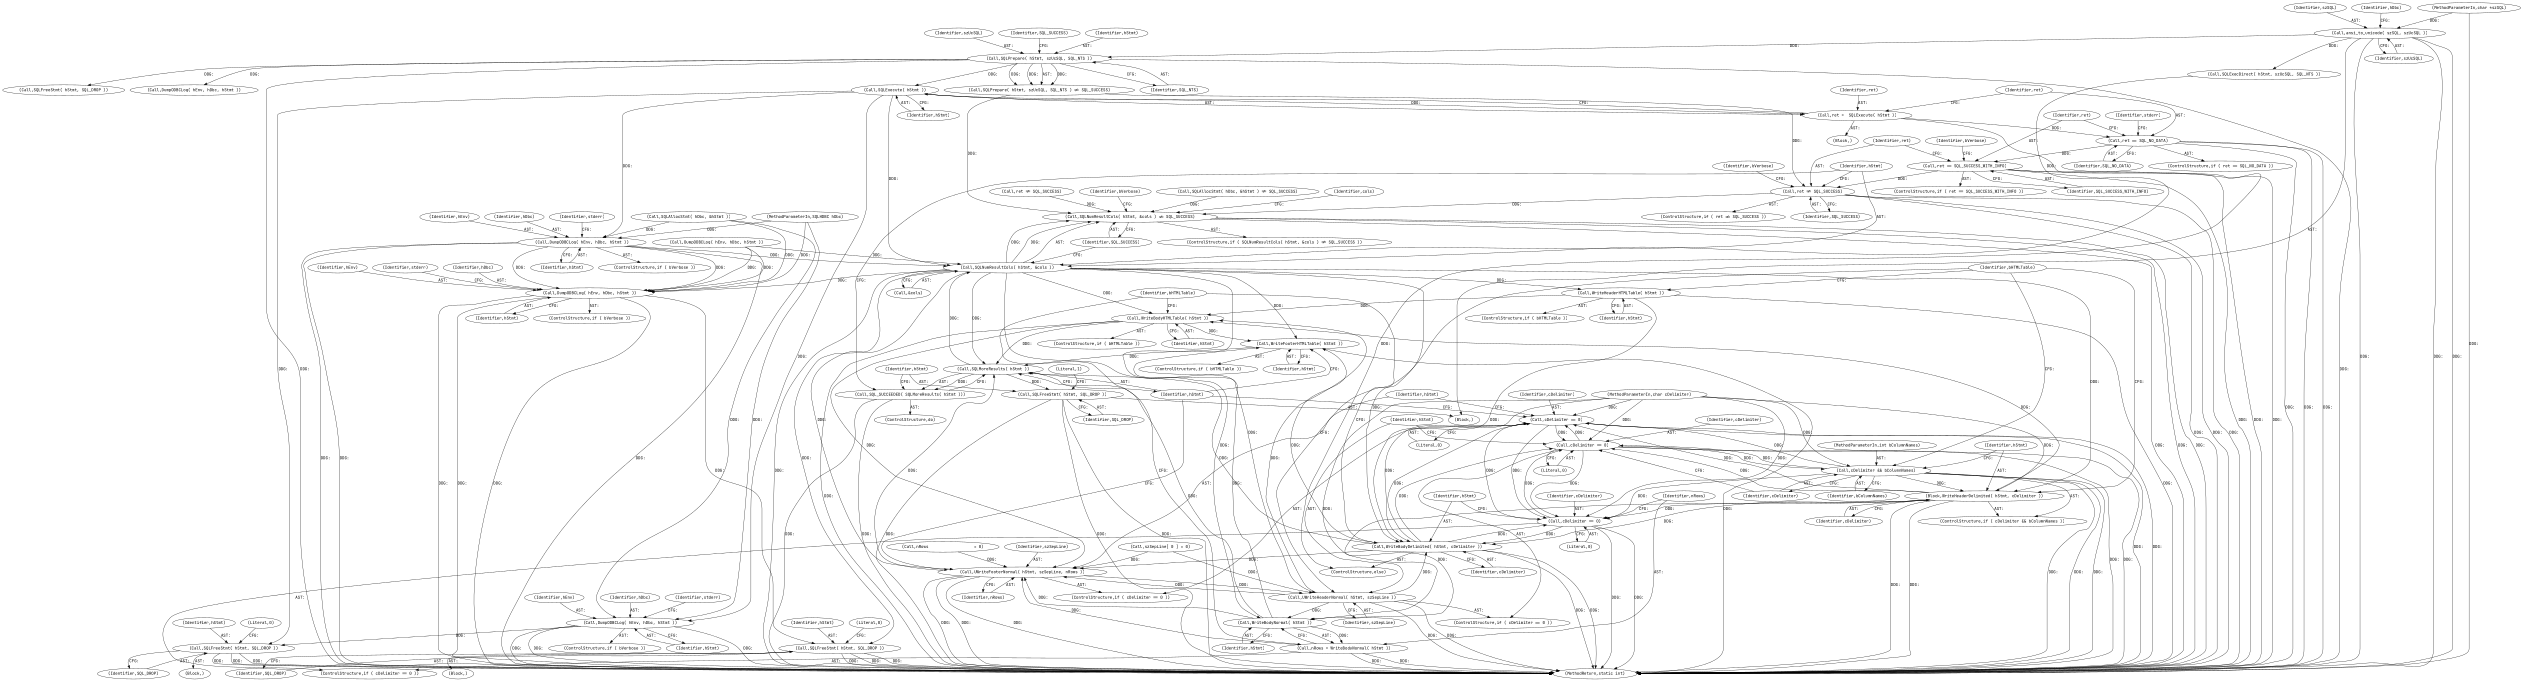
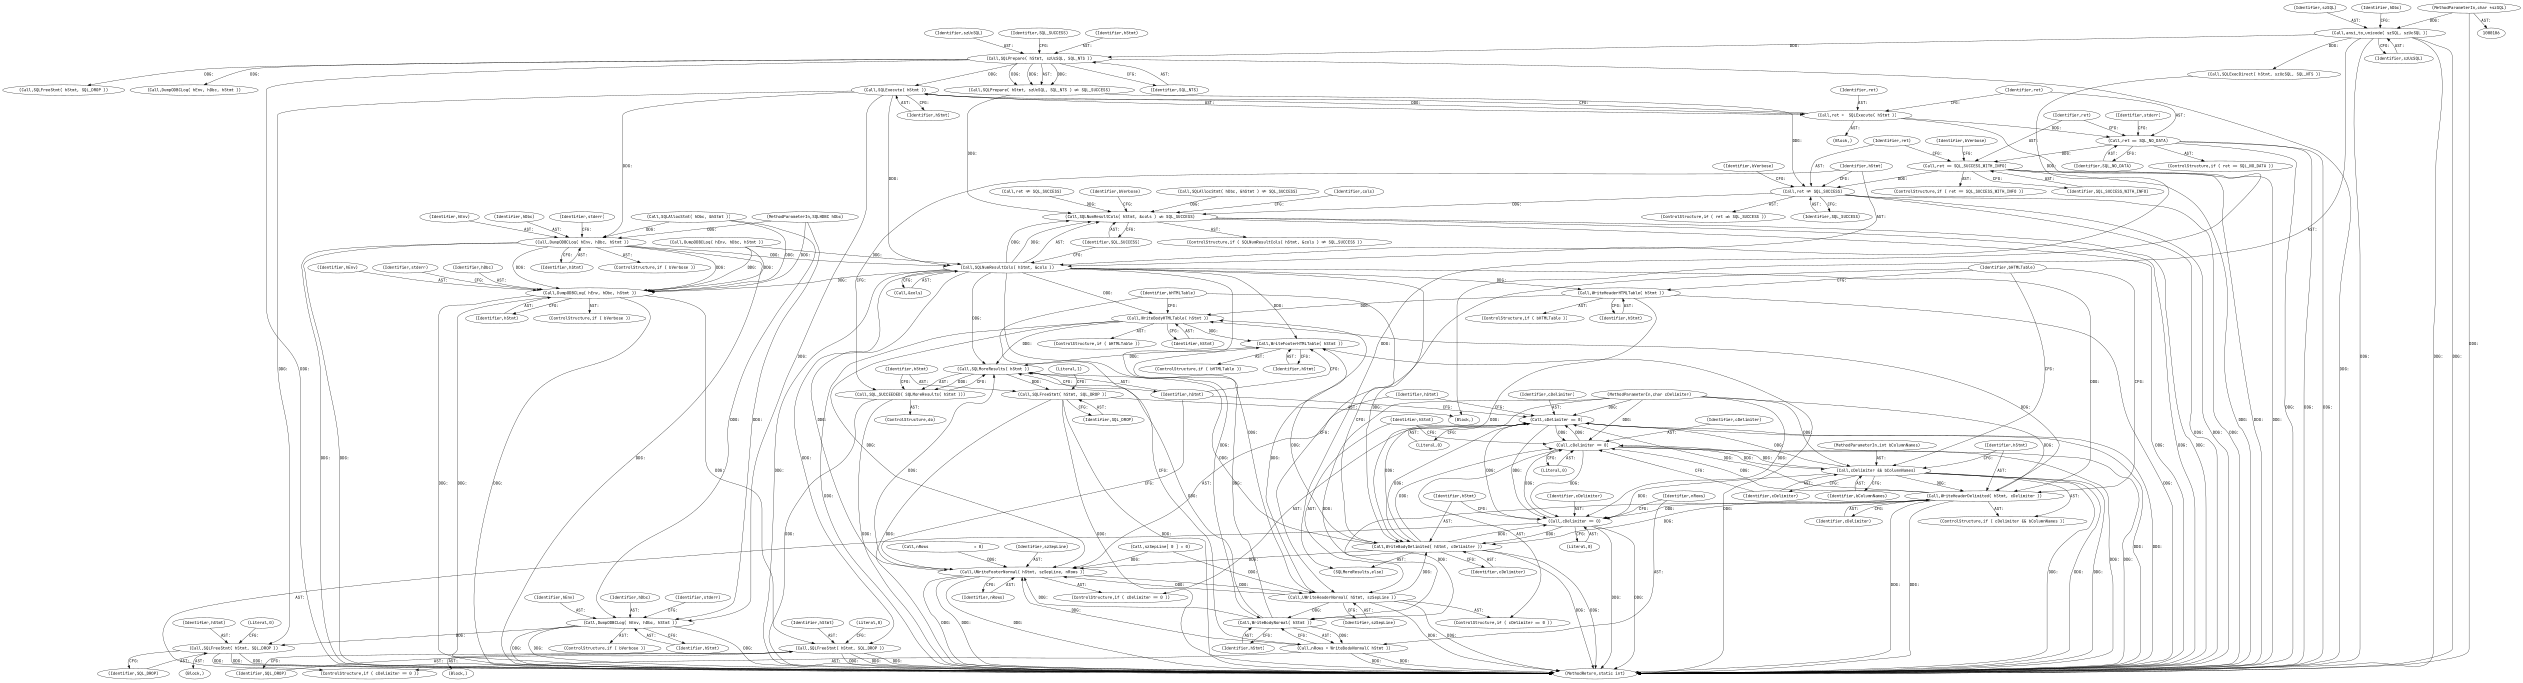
  digraph {
    fontname="JetBrains Mono"
    node [fontname="JetBrains Mono"]
    edge [fontname="JetBrains Mono"]
    n1 [label="(Call,SQLExecute( hStmt ))"]
    n2 [label="(Call,ret =  SQLExecute( hStmt ))"]
    n3 [label="(Call,DumpODBCLog( hEnv, hDbc, hStmt ))"]
    n4 [label="(Call,SQLNumResultCols( hStmt, &cols ))"]
    n5 [label="(Call,DumpODBCLog( hEnv, hDbc, hStmt ))"]
    n6 [label="(Call,SQLFreeStmt( hStmt, SQL_DROP ))"]
    n7 [label="(Identifier,hStmt)"]
    n8 [label="(Call,ret == SQL_NO_DATA)"]
    n9 [label="(Block,)"]
-   n10 [label="(ControlStructure,else)"]
+   n10 [label="(SQLMoreResults,else)"]
    n11 [label="(MethodReturn,static int)"]
    n12 [label="(Call,DumpODBCLog( hEnv, hDbc, hStmt ))"]
    n13 [label="(Identifier,hStmt)"]
    n14 [label="(ControlStructure,if ( bVerbose ))"]
    n15 [label="(Call,SQLNumResultCols( hStmt, &cols ) != SQL_SUCCESS)"]
    n16 [label="(Call,SQLFreeStmt( hStmt, SQL_DROP ))"]
    n17 [label="(Call,WriteHeaderHTMLTable( hStmt ))"]
    n18 [label="(Call,WriteBodyHTMLTable( hStmt ))"]
    n19 [label="(Call,WriteFooterHTMLTable( hStmt ))"]
    n20 [label="(Call,SQLMoreResults( hStmt ))"]
    n21 [label="(Call,UWriteFooterNormal( hStmt, szSepLine, nRows ))"]
    n22 [label="(Call,UWriteHeaderNormal( hStmt, szSepLine ))"]
    n23 [label="(Call,WriteBodyNormal( hStmt ))"]
    n24 [label="(Call,WriteBodyDelimited( hStmt, cDelimiter ))"]
-   n25 [label="(Block,WriteHeaderDelimited( hStmt, cDelimiter ))"]
+   n25 [label="(Call,WriteHeaderDelimited( hStmt, cDelimiter ))"]
    n26 [label="(Call,&cols)"]
    n27 [label="(Identifier,hStmt)"]
    n28 [label="(ControlStructure,if ( bVerbose ))"]
    n29 [label="(Block,)"]
    n30 [label="(Identifier,SQL_DROP)"]
    n31 [label="(Call,SQLPrepare( hStmt, szUcSQL, SQL_NTS ))"]
    n32 [label="(Identifier,SQL_NTS)"]
    n33 [label="(Call,SQLFreeStmt( hStmt, SQL_DROP ))"]
    n34 [label="(Call,SQLPrepare( hStmt, szUcSQL, SQL_NTS ) != SQL_SUCCESS)"]
    n35 [label="(Call,DumpODBCLog( hEnv, hDbc, hStmt ))"]
    n36 [label="(Call,ret != SQL_SUCCESS)"]
    n37 [label="(Call,ansi_to_unicode( szSQL, szUcSQL ))"]
    n38 [label="(Block,)"]
    n39 [label="(Identifier,szUcSQL)"]
    n40 [label="(Call,SQLExecDirect( hStmt, szUcSQL, SQL_NTS ))"]
    n41 [label="(MethodParameterIn,char *szSQL)"]
+   1000106
    n43 [label="(Call,ret == SQL_SUCCESS_WITH_INFO)"]
    n44 [label="(Identifier,SQL_NO_DATA)"]
    n45 [label="(ControlStructure,if ( ret == SQL_NO_DATA ))"]
    n46 [label="(ControlStructure,if ( ret == SQL_SUCCESS_WITH_INFO ))"]
    n47 [label="(Identifier,SQL_SUCCESS_WITH_INFO)"]
    n48 [label="(Identifier,SQL_SUCCESS)"]
    n49 [label="(ControlStructure,if ( ret != SQL_SUCCESS ))"]
    n50 [label="(Identifier,SQL_SUCCESS)"]
    n51 [label="(ControlStructure,if ( SQLNumResultCols( hStmt, &cols ) != SQL_SUCCESS ))"]
    n52 [label="(ControlStructure,if ( bVerbose ))"]
    n53 [label="(Identifier,hStmt)"]
    n54 [label="(Identifier,SQL_DROP)"]
    n55 [label="(Block,)"]
    n56 [label="(ControlStructure,if ( bHTMLTable ))"]
    n57 [label="(Identifier,hStmt)"]
    n58 [label="(ControlStructure,if ( bHTMLTable ))"]
    n59 [label="(Identifier,hStmt)"]
    n60 [label="(ControlStructure,if ( bHTMLTable ))"]
    n61 [label="(Identifier,hStmt)"]
    n62 [label="(Call,SQL_SUCCEEDED( SQLMoreResults( hStmt )))"]
    n63 [label="(Call,SQLFreeStmt( hStmt, SQL_DROP ))"]
    n64 [label="(Identifier,hStmt)"]
    n65 [label="(ControlStructure,if ( cDelimiter == 0 ))"]
    n66 [label="(Identifier,nRows)"]
    n67 [label="(Identifier,szSepLine)"]
    n68 [label="(ControlStructure,if ( cDelimiter == 0 ))"]
    n69 [label="(Call,nRows = WriteBodyNormal( hStmt ))"]
    n70 [label="(Identifier,hStmt)"]
    n71 [label="(Call,cDelimiter == 0)"]
    n72 [label="(Call,cDelimiter == 0)"]
    n73 [label="(Call,cDelimiter == 0)"]
    n74 [label="(Identifier,cDelimiter)"]
    n75 [label="(ControlStructure,if ( cDelimiter && bColumnNames ))"]
    n76 [label="(Identifier,cDelimiter)"]
    n77 [label="(ControlStructure,do)"]
    n78 [label="(Identifier,SQL_DROP)"]
    n79 [label="(ControlStructure,if ( cDelimiter == 0 ))"]
    n80 [label="(Call,cDelimiter && bColumnNames)"]
    n81 [label="(Literal,0)"]
    n82 [label="(Literal,0)"]
    n83 [label="(Literal,0)"]
    n84 [label="(Identifier,cDelimiter)"]
    n85 [label="(Identifier,bColumnNames)"]
    n86 [label="(Identifier,bVerbose)"]
    n87 [label="(Identifier,hDbc)"]
    n88 [label="(Identifier,ret)"]
    n89 [label="(Identifier,cDelimiter)"]
    n90 [label="(Identifier,stderr)"]
    n91 [label="(Identifier,cols)"]
    n92 [label="(Identifier,ret)"]
    n93 [label="(Identifier,szSepLine)"]
    n94 [label="(Literal,0)"]
    n95 [label="(Identifier,hStmt)"]
    n96 [label="(Call,ret != SQL_SUCCESS)"]
    n97 [label="(Identifier,ret)"]
    n98 [label="(Identifier,bVerbose)"]
    n99 [label="(Identifier,ret)"]
    n100 [label="(Identifier,szUcSQL)"]
    n101 [label="(Identifier,stderr)"]
    n102 [label="(Identifier,szSQL)"]
    n103 [label="(Identifier,bHTMLTable)"]
    n104 [label="(Identifier,bHTMLTable)"]
    n105 [label="(Call,SQLAllocStmt( hDbc, &hStmt ))"]
    n106 [label="(Identifier,hEnv)"]
    n107 [label="(Identifier,bVerbose)"]
    n108 [label="(Identifier,hStmt)"]
    n109 [label="(Identifier,stderr)"]
    n110 [label="(Call,nRows                   = 0)"]
    n111 [label="(MethodParameterIn,int bColumnNames)"]
    n112 [label="(Identifier,hStmt)"]
    n113 [label="(Identifier,cDelimiter)"]
    n114 [label="(Identifier,hStmt)"]
    n115 [label="(Identifier,cDelimiter)"]
    n116 [label="(MethodParameterIn,SQLHDBC hDbc)"]
    n117 [label="(Identifier,SQL_SUCCESS)"]
    n118 [label="(Identifier,hEnv)"]
    n119 [label="(Call,szSepLine[ 0 ] = 0)"]
    n120 [label="(Identifier,nRows)"]
    n121 [label="(Identifier,hEnv)"]
    n122 [label="(Literal,1)"]
    n123 [label="(Identifier,hStmt)"]
    n124 [label="(Identifier,stderr)"]
    n125 [label="(MethodParameterIn,char cDelimiter)"]
    n126 [label="(Identifier,hStmt)"]
    n127 [label="(Identifier,hStmt)"]
    n128 [label="(Literal,0)"]
    n129 [label="(Call,DumpODBCLog( hEnv, hDbc, hStmt ))"]
    n130 [label="(Call,SQLAllocStmt( hDbc, &hStmt ) != SQL_SUCCESS)"]
    n131 [label="(Identifier,hDbc)"]
    n132 [label="(Identifier,hStmt)"]
    n133 [label="(Identifier,hDbc)"]
    n134 [label="(Identifier,hDbc)"]
    n135 [label="(Identifier,hStmt)"]
    n1 -> n2 [label="AST: "]
    n1 -> n2 [label="DDG: "]
    n1 -> n3 [label="DDG: "]
    n1 -> n4 [label="DDG: "]
    n1 -> n5 [label="DDG: "]
    n1 -> n6 [label="DDG: "]
    n1 -> n7 [label="CFG: "]
    n2 -> n1 [label="CFG: "]
    n2 -> n8 [label="DDG: "]
    n2 -> n9 [label="AST: "]
    n2 -> n10 [label="DDG: "]
    n3 -> n4 [label="DDG: "]
    n3 -> n11 [label="DDG: "]
    n3 -> n11 [label="DDG: "]
    n3 -> n11 [label="DDG: "]
    n3 -> n12 [label="DDG: "]
    n3 -> n12 [label="DDG: "]
    n3 -> n13 [label="CFG: "]
    n3 -> n14 [label="AST: "]
    n4 -> n11 [label="DDG: "]
    n4 -> n12 [label="DDG: "]
    n4 -> n15 [label="AST: "]
    n4 -> n15 [label="DDG: "]
    n4 -> n15 [label="DDG: "]
    n4 -> n16 [label="DDG: "]
    n4 -> n17 [label="DDG: "]
    n4 -> n18 [label="DDG: "]
    n4 -> n19 [label="DDG: "]
    n4 -> n20 [label="DDG: "]
    n4 -> n21 [label="DDG: "]
    n4 -> n22 [label="DDG: "]
    n4 -> n23 [label="DDG: "]
    n4 -> n24 [label="DDG: "]
    n4 -> n25 [label="DDG: "]
    n4 -> n26 [label="CFG: "]
    n5 -> n6 [label="DDG: "]
    n5 -> n11 [label="DDG: "]
    n5 -> n11 [label="DDG: "]
    n5 -> n11 [label="DDG: "]
    n5 -> n27 [label="CFG: "]
    n5 -> n28 [label="AST: "]
    n6 -> n11 [label="DDG: "]
    n6 -> n11 [label="DDG: "]
    n6 -> n11 [label="DDG: "]
    n6 -> n29 [label="AST: "]
    n6 -> n30 [label="CFG: "]
    n7 -> n1 [label="AST: "]
    n8 -> n11 [label="DDG: "]
    n8 -> n11 [label="DDG: "]
    n8 -> n11 [label="DDG: "]
    n8 -> n43 [label="DDG: "]
    n8 -> n44 [label="CFG: "]
    n8 -> n45 [label="AST: "]
    n12 -> n11 [label="DDG: "]
    n12 -> n11 [label="DDG: "]
    n12 -> n11 [label="DDG: "]
    n12 -> n16 [label="DDG: "]
    n12 -> n52 [label="AST: "]
    n12 -> n53 [label="CFG: "]
    n13 -> n3 [label="AST: "]
    n15 -> n11 [label="DDG: "]
    n15 -> n11 [label="DDG: "]
    n15 -> n11 [label="DDG: "]
    n15 -> n50 [label="CFG: "]
    n15 -> n51 [label="AST: "]
    n16 -> n11 [label="DDG: "]
    n16 -> n11 [label="DDG: "]
    n16 -> n11 [label="DDG: "]
    n16 -> n54 [label="CFG: "]
    n16 -> n55 [label="AST: "]
    n17 -> n11 [label="DDG: "]
    n17 -> n18 [label="DDG: "]
    n17 -> n24 [label="DDG: "]
    n17 -> n56 [label="AST: "]
    n17 -> n57 [label="CFG: "]
    n18 -> n11 [label="DDG: "]
    n18 -> n19 [label="DDG: "]
    n18 -> n20 [label="DDG: "]
    n18 -> n21 [label="DDG: "]
    n18 -> n58 [label="AST: "]
    n18 -> n59 [label="CFG: "]
    n19 -> n11 [label="DDG: "]
    n19 -> n20 [label="DDG: "]
    n19 -> n60 [label="AST: "]
    n19 -> n61 [label="CFG: "]
-   n20 -> n4 [label="DDG: "]
    n20 -> n62 [label="AST: "]
    n20 -> n62 [label="DDG: "]
    n20 -> n63 [label="DDG: "]
    n20 -> n64 [label="CFG: "]
    n21 -> n11 [label="DDG: "]
    n21 -> n11 [label="DDG: "]
    n21 -> n11 [label="DDG: "]
    n21 -> n20 [label="DDG: "]
    n21 -> n22 [label="DDG: "]
    n21 -> n65 [label="AST: "]
    n21 -> n66 [label="CFG: "]
    n22 -> n11 [label="DDG: "]
    n22 -> n11 [label="DDG: "]
    n22 -> n18 [label="DDG: "]
    n22 -> n21 [label="DDG: "]
    n22 -> n23 [label="DDG: "]
    n22 -> n24 [label="DDG: "]
    n22 -> n67 [label="CFG: "]
    n22 -> n68 [label="AST: "]
    n23 -> n19 [label="DDG: "]
    n23 -> n20 [label="DDG: "]
    n23 -> n21 [label="DDG: "]
    n23 -> n69 [label="AST: "]
    n23 -> n69 [label="DDG: "]
    n23 -> n70 [label="CFG: "]
    n24 -> n10 [label="AST: "]
    n24 -> n11 [label="DDG: "]
    n24 -> n11 [label="DDG: "]
    n24 -> n19 [label="DDG: "]
    n24 -> n20 [label="DDG: "]
    n24 -> n21 [label="DDG: "]
    n24 -> n71 [label="DDG: "]
    n24 -> n72 [label="DDG: "]
    n24 -> n73 [label="DDG: "]
    n24 -> n74 [label="CFG: "]
    n25 -> n11 [label="DDG: "]
    n25 -> n11 [label="DDG: "]
    n25 -> n18 [label="DDG: "]
    n25 -> n23 [label="DDG: "]
    n25 -> n24 [label="DDG: "]
    n25 -> n71 [label="DDG: "]
    n25 -> n72 [label="DDG: "]
    n25 -> n73 [label="DDG: "]
    n25 -> n75 [label="AST: "]
    n25 -> n76 [label="CFG: "]
    n26 -> n4 [label="AST: "]
    n27 -> n5 [label="AST: "]
    n30 -> n6 [label="AST: "]
    n31 -> n1 [label="DDG: "]
    n31 -> n11 [label="DDG: "]
    n31 -> n11 [label="DDG: "]
    n31 -> n32 [label="CFG: "]
    n31 -> n33 [label="DDG: "]
    n31 -> n34 [label="AST: "]
    n31 -> n34 [label="DDG: "]
    n31 -> n34 [label="DDG: "]
    n31 -> n34 [label="DDG: "]
    n31 -> n35 [label="DDG: "]
    n32 -> n31 [label="AST: "]
    n34 -> n15 [label="DDG: "]
    n34 -> n36 [label="DDG: "]
    n36 -> n11 [label="DDG: "]
    n36 -> n11 [label="DDG: "]
    n36 -> n11 [label="DDG: "]
    n36 -> n15 [label="DDG: "]
    n36 -> n48 [label="CFG: "]
    n36 -> n49 [label="AST: "]
    n37 -> n11 [label="DDG: "]
    n37 -> n11 [label="DDG: "]
    n37 -> n11 [label="DDG: "]
    n37 -> n31 [label="DDG: "]
    n37 -> n38 [label="AST: "]
    n37 -> n39 [label="CFG: "]
    n37 -> n40 [label="DDG: "]
    n39 -> n37 [label="AST: "]
    n40 -> n4 [label="DDG: "]
    n41 -> n11 [label="DDG: "]
    n41 -> n37 [label="DDG: "]
+   n41 -> 1000106 [label="AST: "]
    n43 -> n11 [label="DDG: "]
    n43 -> n11 [label="DDG: "]
    n43 -> n11 [label="DDG: "]
    n43 -> n36 [label="DDG: "]
    n43 -> n46 [label="AST: "]
    n43 -> n47 [label="CFG: "]
    n44 -> n8 [label="AST: "]
    n47 -> n43 [label="AST: "]
    n48 -> n36 [label="AST: "]
    n50 -> n4 [label="CFG: "]
    n50 -> n15 [label="AST: "]
    n53 -> n12 [label="AST: "]
    n54 -> n16 [label="AST: "]
    n57 -> n17 [label="AST: "]
    n59 -> n18 [label="AST: "]
    n61 -> n19 [label="AST: "]
    n62 -> n11 [label="DDG: "]
    n62 -> n11 [label="DDG: "]
    n62 -> n20 [label="CFG: "]
    n62 -> n77 [label="AST: "]
    n63 -> n11 [label="DDG: "]
    n63 -> n11 [label="DDG: "]
    n63 -> n11 [label="DDG: "]
    n63 -> n38 [label="AST: "]
    n63 -> n78 [label="CFG: "]
    n64 -> n19 [label="CFG: "]
    n64 -> n20 [label="AST: "]
    n64 -> n21 [label="CFG: "]
    n64 -> n73 [label="CFG: "]
    n66 -> n21 [label="AST: "]
    n67 -> n22 [label="AST: "]
    n69 -> n11 [label="DDG: "]
    n69 -> n11 [label="DDG: "]
    n69 -> n21 [label="DDG: "]
    n69 -> n23 [label="CFG: "]
    n69 -> n79 [label="AST: "]
    n70 -> n23 [label="AST: "]
    n71 -> n11 [label="DDG: "]
    n71 -> n11 [label="DDG: "]
    n71 -> n68 [label="AST: "]
    n71 -> n72 [label="DDG: "]
    n71 -> n73 [label="DDG: "]
    n71 -> n80 [label="DDG: "]
    n71 -> n81 [label="CFG: "]
    n72 -> n11 [label="DDG: "]
    n72 -> n11 [label="DDG: "]
    n72 -> n24 [label="DDG: "]
    n72 -> n71 [label="DDG: "]
    n72 -> n73 [label="DDG: "]
    n72 -> n79 [label="AST: "]
    n72 -> n82 [label="CFG: "]
    n73 -> n11 [label="DDG: "]
    n73 -> n11 [label="DDG: "]
    n73 -> n65 [label="AST: "]
    n73 -> n71 [label="DDG: "]
    n73 -> n72 [label="DDG: "]
    n73 -> n83 [label="CFG: "]
    n74 -> n24 [label="AST: "]
    n76 -> n25 [label="AST: "]
    n78 -> n63 [label="AST: "]
    n80 -> n11 [label="DDG: "]
    n80 -> n11 [label="DDG: "]
    n80 -> n11 [label="DDG: "]
    n80 -> n25 [label="DDG: "]
    n80 -> n71 [label="DDG: "]
    n80 -> n72 [label="DDG: "]
    n80 -> n73 [label="DDG: "]
    n80 -> n75 [label="AST: "]
    n80 -> n84 [label="CFG: "]
    n80 -> n85 [label="CFG: "]
    n81 -> n71 [label="AST: "]
    n82 -> n72 [label="AST: "]
    n83 -> n73 [label="AST: "]
    n84 -> n71 [label="CFG: "]
    n84 -> n80 [label="AST: "]
    n85 -> n80 [label="AST: "]
    n86 -> n43 [label="CFG: "]
    n87 -> n3 [label="AST: "]
    n88 -> n2 [label="AST: "]
    n89 -> n72 [label="AST: "]
    n90 -> n5 [label="CFG: "]
    n91 -> n15 [label="CFG: "]
    n92 -> n36 [label="AST: "]
    n92 -> n43 [label="CFG: "]
    n93 -> n21 [label="AST: "]
    n94 -> n16 [label="CFG: "]
    n95 -> n21 [label="AST: "]
    n95 -> n73 [label="CFG: "]
    n96 -> n15 [label="DDG: "]
    n97 -> n8 [label="CFG: "]
    n97 -> n43 [label="AST: "]
    n98 -> n36 [label="CFG: "]
    n99 -> n2 [label="CFG: "]
    n99 -> n8 [label="AST: "]
    n100 -> n31 [label="AST: "]
    n101 -> n3 [label="CFG: "]
    n102 -> n37 [label="AST: "]
    n103 -> n17 [label="CFG: "]
    n103 -> n22 [label="CFG: "]
    n103 -> n25 [label="CFG: "]
    n103 -> n80 [label="CFG: "]
    n104 -> n18 [label="CFG: "]
    n104 -> n24 [label="CFG: "]
    n104 -> n69 [label="CFG: "]
    n105 -> n3 [label="DDG: "]
    n105 -> n5 [label="DDG: "]
    n105 -> n12 [label="DDG: "]
    n106 -> n5 [label="AST: "]
    n107 -> n15 [label="CFG: "]
    n108 -> n4 [label="AST: "]
    n108 -> n36 [label="CFG: "]
    n108 -> n62 [label="CFG: "]
    n109 -> n8 [label="CFG: "]
    n110 -> n21 [label="DDG: "]
    n111 -> n80 [label="AST: "]
    n112 -> n6 [label="AST: "]
    n113 -> n73 [label="AST: "]
    n114 -> n62 [label="CFG: "]
    n114 -> n63 [label="AST: "]
    n115 -> n71 [label="AST: "]
    n116 -> n3 [label="DDG: "]
    n116 -> n5 [label="DDG: "]
    n116 -> n12 [label="DDG: "]
    n117 -> n31 [label="CFG: "]
    n118 -> n12 [label="AST: "]
    n119 -> n21 [label="DDG: "]
    n119 -> n22 [label="DDG: "]
    n120 -> n69 [label="AST: "]
    n120 -> n72 [label="CFG: "]
    n121 -> n3 [label="AST: "]
    n122 -> n63 [label="CFG: "]
    n123 -> n24 [label="AST: "]
    n123 -> n72 [label="CFG: "]
    n124 -> n12 [label="CFG: "]
    n125 -> n23 [label="DDG: "]
    n125 -> n24 [label="DDG: "]
    n125 -> n25 [label="DDG: "]
    n125 -> n71 [label="DDG: "]
    n125 -> n72 [label="DDG: "]
    n125 -> n73 [label="DDG: "]
    n125 -> n80 [label="DDG: "]
    n126 -> n25 [label="AST: "]
    n126 -> n80 [label="CFG: "]
    n127 -> n16 [label="AST: "]
    n128 -> n6 [label="CFG: "]
    n129 -> n4 [label="DDG: "]
    n129 -> n12 [label="DDG: "]
    n129 -> n12 [label="DDG: "]
    n130 -> n15 [label="DDG: "]
    n131 -> n37 [label="CFG: "]
    n132 -> n22 [label="AST: "]
    n132 -> n71 [label="CFG: "]
    n133 -> n12 [label="AST: "]
    n134 -> n5 [label="AST: "]
    n135 -> n31 [label="AST: "]
  }
